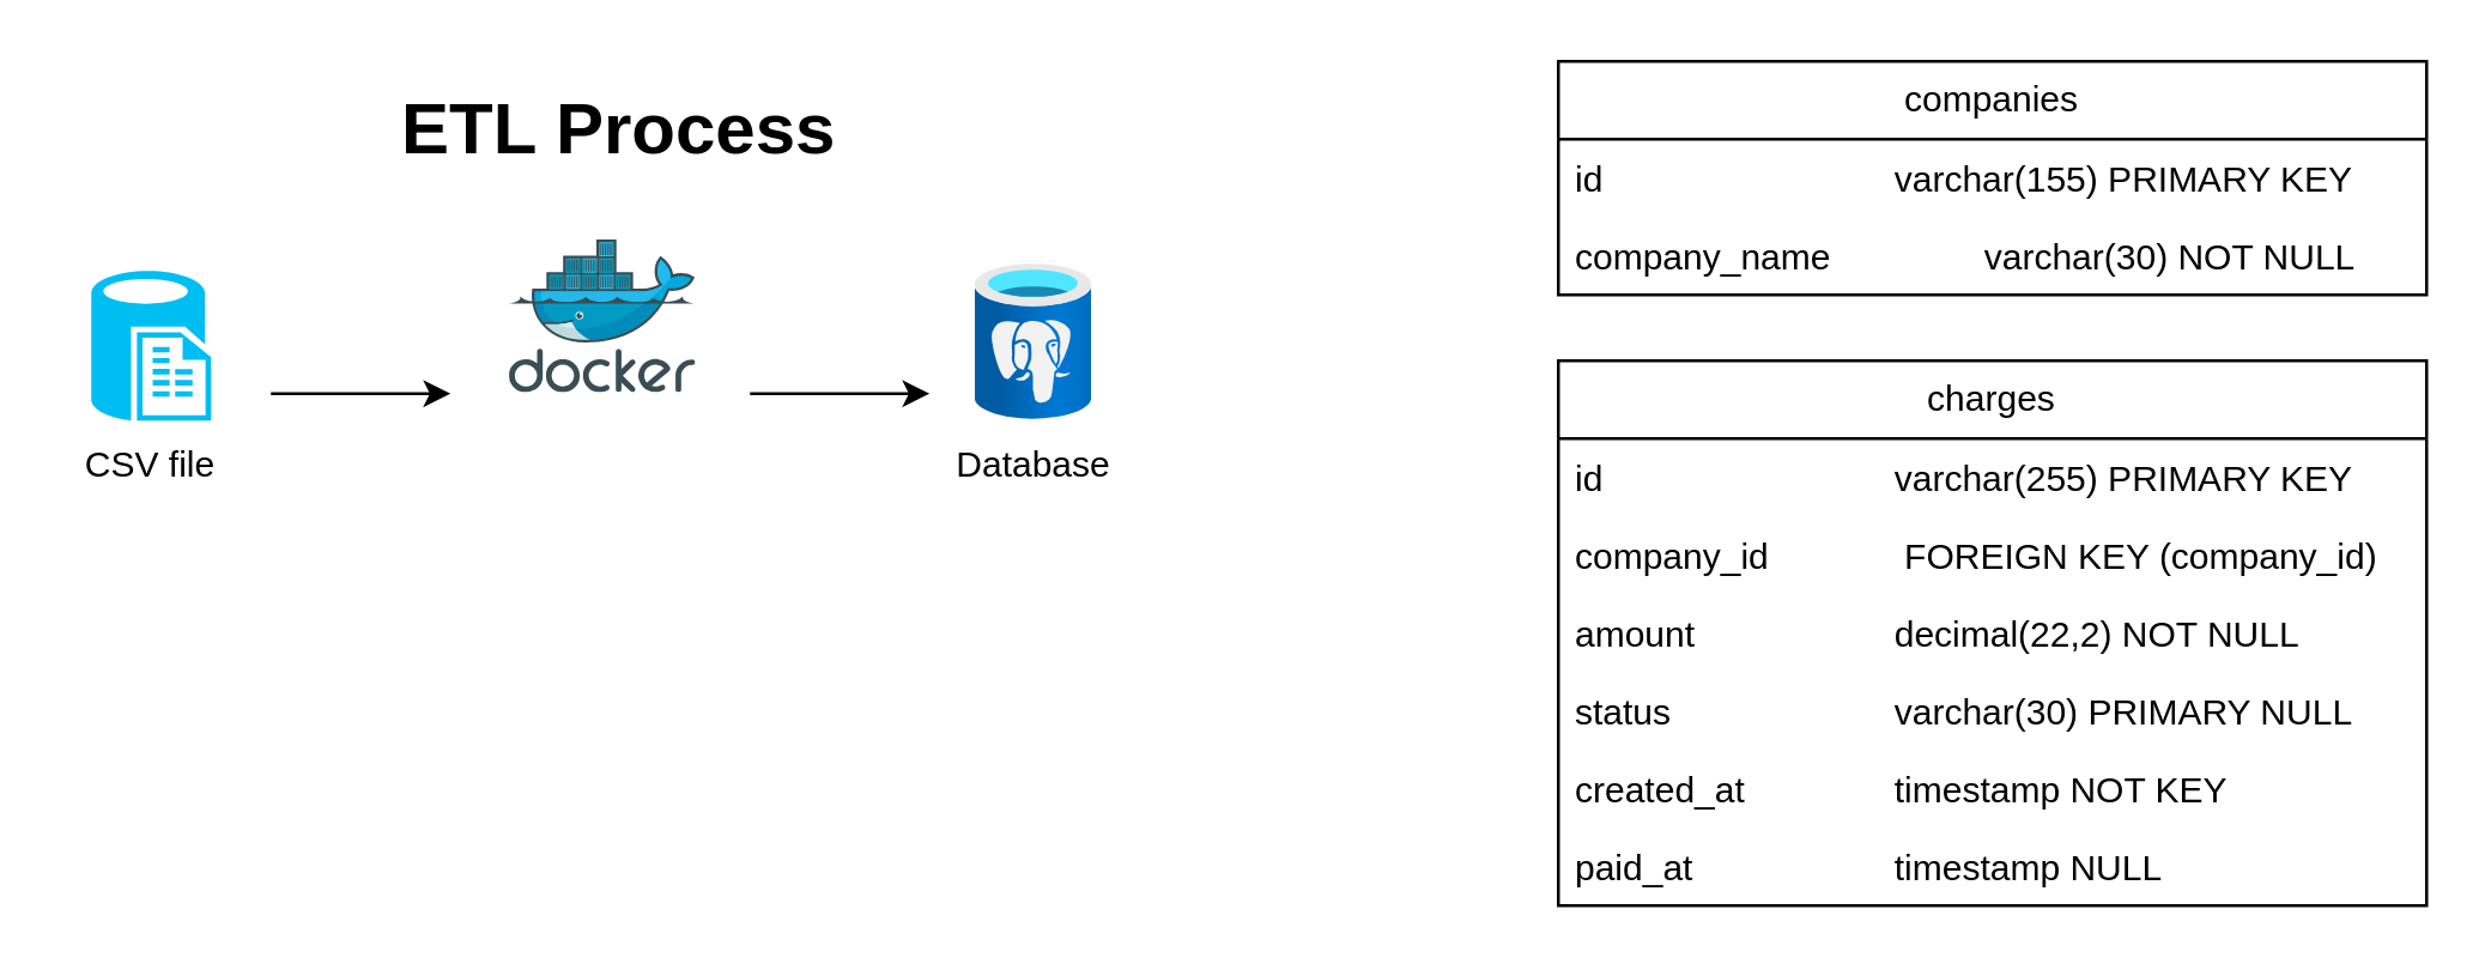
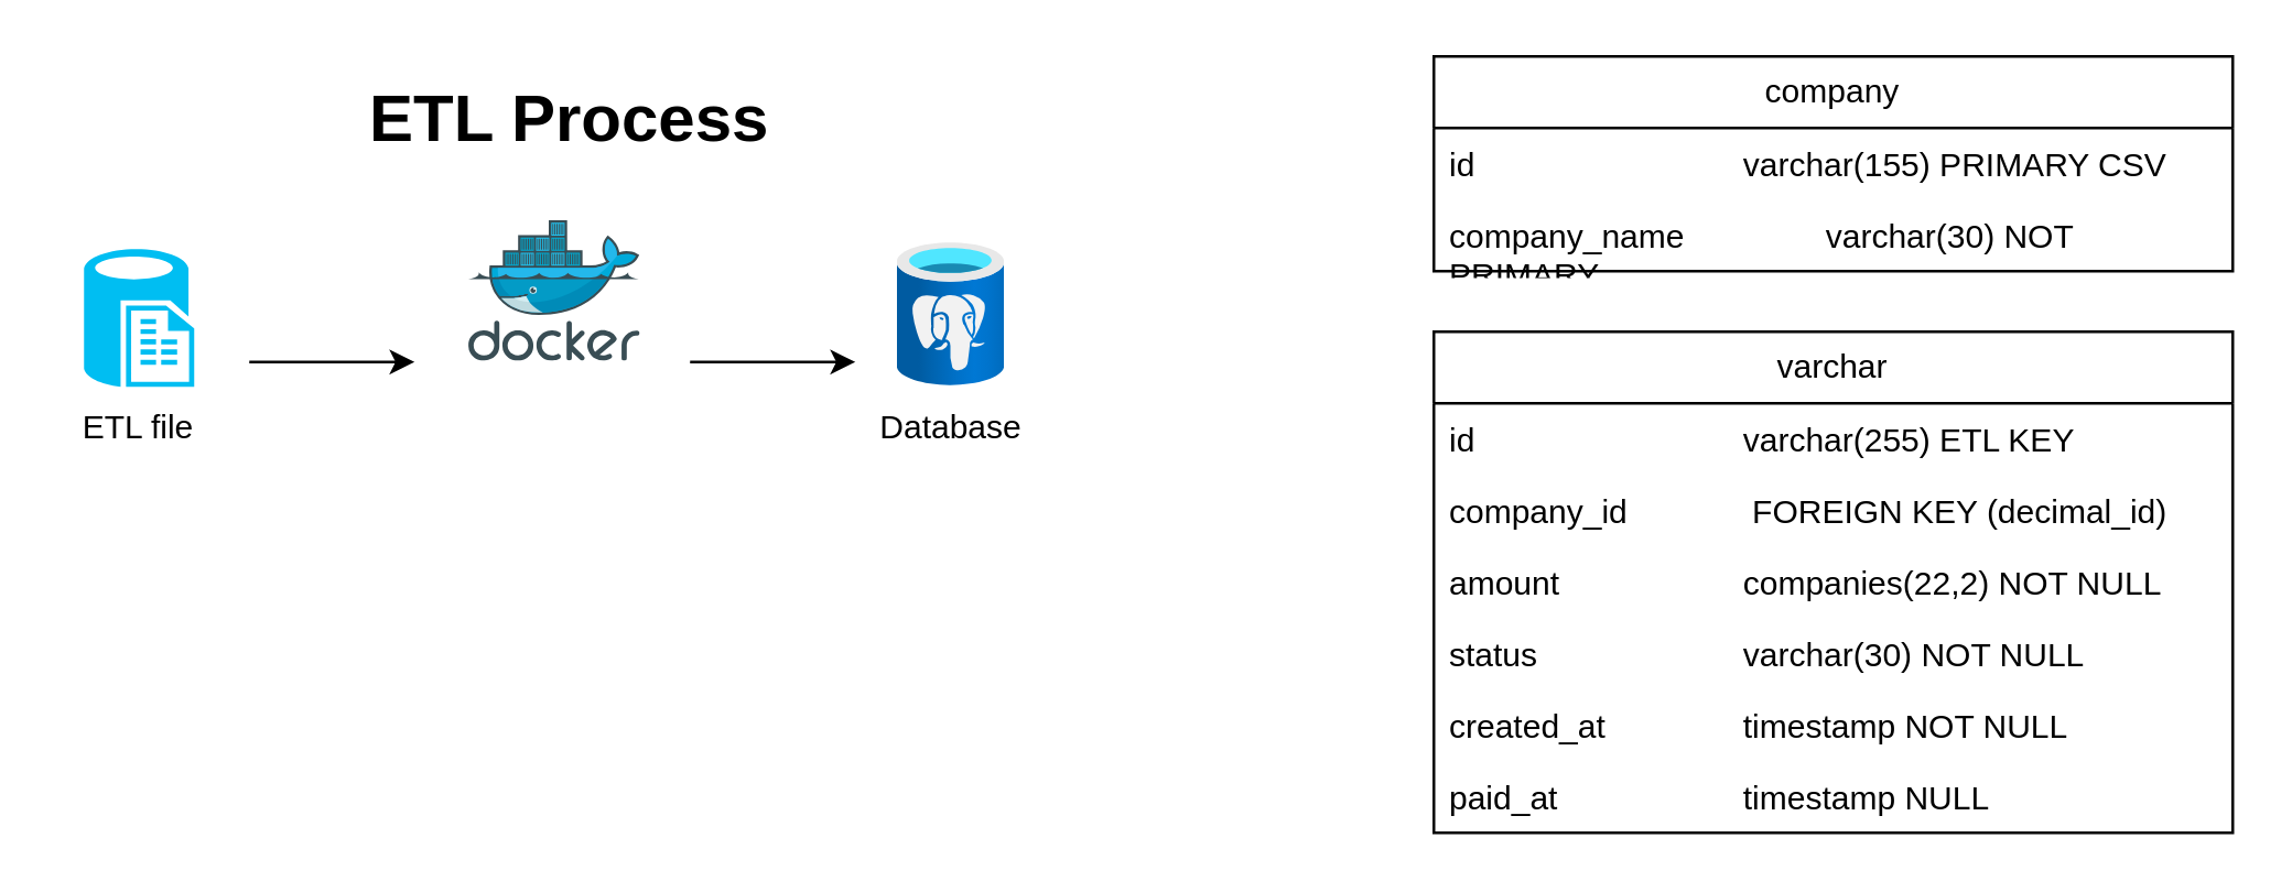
  <mxCell id="0" />
  <mxCell id="1" parent="0" />
  <mxCell id="2" value="" style="group" parent="1" vertex="1" connectable="0"><mxGeometry x="20" y="90" width="60" height="80" as="geometry" /></mxCell>
  <mxCell id="3" value="" style="verticalLabelPosition=bottom;html=1;verticalAlign=top;align=center;strokeColor=none;fillColor=#00BEF2;shape=mxgraph.azure.sql_reporting;" parent="2" vertex="1"><mxGeometry x="10" width="40" height="50" as="geometry" /></mxCell>
- <mxCell id="4" value="CSV file" style="text;html=1;align=center;verticalAlign=middle;whiteSpace=wrap;rounded=0;" parent="2" vertex="1"><mxGeometry y="50" width="60" height="30" as="geometry" /></mxCell>
+ <mxCell id="4" value="ETL file" style="text;html=1;align=center;verticalAlign=middle;whiteSpace=wrap;rounded=0;" parent="2" vertex="1"><mxGeometry y="50" width="60" height="30" as="geometry" /></mxCell>
  <mxCell id="5" value="" style="image;sketch=0;aspect=fixed;html=1;points=[];align=center;fontSize=12;image=img/lib/mscae/Docker.svg;" parent="1" vertex="1"><mxGeometry x="170" y="80" width="62.2" height="51" as="geometry" /></mxCell>
  <mxCell id="6" value="" style="shape=image;html=1;verticalAlign=top;verticalLabelPosition=bottom;labelBackgroundColor=#ffffff;imageAspect=0;aspect=fixed;image=https://cdn0.iconfinder.com/data/icons/long-shadow-web-icons/512/python-128.png" parent="1" vertex="1"><mxGeometry x="181.6" y="140" width="39" height="39" as="geometry" /></mxCell>
  <mxCell id="7" value="" style="group" vertex="1" connectable="0" parent="1"><mxGeometry x="315" y="88" width="60" height="82" as="geometry" /></mxCell>
  <mxCell id="8" value="" style="image;aspect=fixed;html=1;points=[];align=center;fontSize=12;image=img/lib/azure2/databases/Azure_Database_PostgreSQL_Server.svg;" parent="7" vertex="1"><mxGeometry x="10.5" width="39" height="52" as="geometry" /></mxCell>
  <mxCell id="9" value="Database" style="text;html=1;align=center;verticalAlign=middle;whiteSpace=wrap;rounded=0;" vertex="1" parent="7"><mxGeometry y="52" width="60" height="30" as="geometry" /></mxCell>
- <mxCell id="10" value="companies" style="swimlane;fontStyle=0;childLayout=stackLayout;horizontal=1;startSize=26;fillColor=none;horizontalStack=0;resizeParent=1;resizeParentMax=0;resizeLast=0;collapsible=1;marginBottom=0;whiteSpace=wrap;html=1;" vertex="1" parent="1"><mxGeometry x="520" y="20" width="290" height="78" as="geometry" /></mxCell>
- <mxCell id="11" value="id&lt;span style=&quot;white-space: pre;&quot;&gt;&#09;&lt;/span&gt;&lt;span style=&quot;white-space: pre;&quot;&gt;&#09;&lt;/span&gt;&lt;span style=&quot;white-space: pre;&quot;&gt;&#09;&lt;span style=&quot;white-space: pre;&quot;&gt;&#09;&lt;/span&gt;&lt;/span&gt;varchar(155) PRIMARY KEY&amp;nbsp;" style="text;strokeColor=none;fillColor=none;align=left;verticalAlign=top;spacingLeft=4;spacingRight=4;overflow=hidden;rotatable=0;points=[[0,0.5],[1,0.5]];portConstraint=eastwest;whiteSpace=wrap;html=1;" vertex="1" parent="10"><mxGeometry y="26" width="290" height="26" as="geometry" /></mxCell>
- <mxCell id="12" value="company_name&lt;span style=&quot;white-space: pre;&quot;&gt;&#09;&lt;/span&gt;&lt;span style=&quot;white-space: pre;&quot;&gt;&#09;&lt;/span&gt;&amp;nbsp;varchar(30) NOT NULL" style="text;strokeColor=none;fillColor=none;align=left;verticalAlign=top;spacingLeft=4;spacingRight=4;overflow=hidden;rotatable=0;points=[[0,0.5],[1,0.5]];portConstraint=eastwest;whiteSpace=wrap;html=1;" vertex="1" parent="10"><mxGeometry y="52" width="290" height="26" as="geometry" /></mxCell>
- <mxCell id="13" value="charges" style="swimlane;fontStyle=0;childLayout=stackLayout;horizontal=1;startSize=26;fillColor=none;horizontalStack=0;resizeParent=1;resizeParentMax=0;resizeLast=0;collapsible=1;marginBottom=0;whiteSpace=wrap;html=1;" vertex="1" parent="1"><mxGeometry x="520" y="120" width="290" height="182" as="geometry" /></mxCell>
- <mxCell id="14" value="id&lt;span style=&quot;white-space: pre;&quot;&gt;&#09;&lt;/span&gt;&lt;span style=&quot;white-space: pre;&quot;&gt;&#09;&lt;/span&gt;&lt;span style=&quot;white-space: pre;&quot;&gt;&#09;&lt;span style=&quot;white-space: pre;&quot;&gt;&#09;&lt;/span&gt;&lt;/span&gt;varchar(255) PRIMARY KEY&amp;nbsp;" style="text;strokeColor=none;fillColor=none;align=left;verticalAlign=top;spacingLeft=4;spacingRight=4;overflow=hidden;rotatable=0;points=[[0,0.5],[1,0.5]];portConstraint=eastwest;whiteSpace=wrap;html=1;" vertex="1" parent="13"><mxGeometry y="26" width="290" height="26" as="geometry" /></mxCell>
- <mxCell id="15" value="company_id&lt;span style=&quot;white-space: pre;&quot;&gt;&#09;&lt;/span&gt;&lt;span style=&quot;white-space: pre;&quot;&gt;&#09;&lt;/span&gt;&amp;nbsp;FOREIGN KEY (company_id)" style="text;strokeColor=none;fillColor=none;align=left;verticalAlign=top;spacingLeft=4;spacingRight=4;overflow=hidden;rotatable=0;points=[[0,0.5],[1,0.5]];portConstraint=eastwest;whiteSpace=wrap;html=1;" vertex="1" parent="13"><mxGeometry y="52" width="290" height="26" as="geometry" /></mxCell>
- <mxCell id="16" value="amount &lt;span style=&quot;white-space: pre;&quot;&gt;&#09;&lt;/span&gt;&lt;span style=&quot;white-space: pre;&quot;&gt;&#09;&lt;/span&gt;&lt;span style=&quot;white-space: pre;&quot;&gt;&#09;&lt;/span&gt;decimal(22,2) NOT NULL" style="text;strokeColor=none;fillColor=none;align=left;verticalAlign=top;spacingLeft=4;spacingRight=4;overflow=hidden;rotatable=0;points=[[0,0.5],[1,0.5]];portConstraint=eastwest;whiteSpace=wrap;html=1;" vertex="1" parent="13"><mxGeometry y="78" width="290" height="26" as="geometry" /></mxCell>
- <mxCell id="17" value="status &lt;span style=&quot;white-space: pre;&quot;&gt;&#09;&lt;/span&gt;&lt;span style=&quot;white-space: pre;&quot;&gt;&#09;&lt;/span&gt;&lt;span style=&quot;white-space: pre;&quot;&gt;&#09;&lt;/span&gt;varchar(30) PRIMARY NULL" style="text;strokeColor=none;fillColor=none;align=left;verticalAlign=top;spacingLeft=4;spacingRight=4;overflow=hidden;rotatable=0;points=[[0,0.5],[1,0.5]];portConstraint=eastwest;whiteSpace=wrap;html=1;" vertex="1" parent="13"><mxGeometry y="104" width="290" height="26" as="geometry" /></mxCell>
- <mxCell id="18" value="created_at &lt;span style=&quot;white-space: pre;&quot;&gt;&#09;&lt;/span&gt;&lt;span style=&quot;white-space: pre;&quot;&gt;&#09;&lt;/span&gt;timestamp NOT KEY" style="text;strokeColor=none;fillColor=none;align=left;verticalAlign=top;spacingLeft=4;spacingRight=4;overflow=hidden;rotatable=0;points=[[0,0.5],[1,0.5]];portConstraint=eastwest;whiteSpace=wrap;html=1;" vertex="1" parent="13"><mxGeometry y="130" width="290" height="26" as="geometry" /></mxCell>
+ <mxCell id="10" value="company" style="swimlane;fontStyle=0;childLayout=stackLayout;horizontal=1;startSize=26;fillColor=none;horizontalStack=0;resizeParent=1;resizeParentMax=0;resizeLast=0;collapsible=1;marginBottom=0;whiteSpace=wrap;html=1;" vertex="1" parent="1"><mxGeometry x="520" y="20" width="290" height="78" as="geometry" /></mxCell>
+ <mxCell id="11" value="id&lt;span style=&quot;white-space: pre;&quot;&gt;&#09;&lt;/span&gt;&lt;span style=&quot;white-space: pre;&quot;&gt;&#09;&lt;/span&gt;&lt;span style=&quot;white-space: pre;&quot;&gt;&#09;&lt;span style=&quot;white-space: pre;&quot;&gt;&#09;&lt;/span&gt;&lt;/span&gt;varchar(155) PRIMARY CSV&amp;nbsp;" style="text;strokeColor=none;fillColor=none;align=left;verticalAlign=top;spacingLeft=4;spacingRight=4;overflow=hidden;rotatable=0;points=[[0,0.5],[1,0.5]];portConstraint=eastwest;whiteSpace=wrap;html=1;" vertex="1" parent="10"><mxGeometry y="26" width="290" height="26" as="geometry" /></mxCell>
+ <mxCell id="12" value="company_name&lt;span style=&quot;white-space: pre;&quot;&gt;&#09;&lt;/span&gt;&lt;span style=&quot;white-space: pre;&quot;&gt;&#09;&lt;/span&gt;&amp;nbsp;varchar(30) NOT PRIMARY" style="text;strokeColor=none;fillColor=none;align=left;verticalAlign=top;spacingLeft=4;spacingRight=4;overflow=hidden;rotatable=0;points=[[0,0.5],[1,0.5]];portConstraint=eastwest;whiteSpace=wrap;html=1;" vertex="1" parent="10"><mxGeometry y="52" width="290" height="26" as="geometry" /></mxCell>
+ <mxCell id="13" value="varchar" style="swimlane;fontStyle=0;childLayout=stackLayout;horizontal=1;startSize=26;fillColor=none;horizontalStack=0;resizeParent=1;resizeParentMax=0;resizeLast=0;collapsible=1;marginBottom=0;whiteSpace=wrap;html=1;" vertex="1" parent="1"><mxGeometry x="520" y="120" width="290" height="182" as="geometry" /></mxCell>
+ <mxCell id="14" value="id&lt;span style=&quot;white-space: pre;&quot;&gt;&#09;&lt;/span&gt;&lt;span style=&quot;white-space: pre;&quot;&gt;&#09;&lt;/span&gt;&lt;span style=&quot;white-space: pre;&quot;&gt;&#09;&lt;span style=&quot;white-space: pre;&quot;&gt;&#09;&lt;/span&gt;&lt;/span&gt;varchar(255) ETL KEY&amp;nbsp;" style="text;strokeColor=none;fillColor=none;align=left;verticalAlign=top;spacingLeft=4;spacingRight=4;overflow=hidden;rotatable=0;points=[[0,0.5],[1,0.5]];portConstraint=eastwest;whiteSpace=wrap;html=1;" vertex="1" parent="13"><mxGeometry y="26" width="290" height="26" as="geometry" /></mxCell>
+ <mxCell id="15" value="company_id&lt;span style=&quot;white-space: pre;&quot;&gt;&#09;&lt;/span&gt;&lt;span style=&quot;white-space: pre;&quot;&gt;&#09;&lt;/span&gt;&amp;nbsp;FOREIGN KEY (decimal_id)" style="text;strokeColor=none;fillColor=none;align=left;verticalAlign=top;spacingLeft=4;spacingRight=4;overflow=hidden;rotatable=0;points=[[0,0.5],[1,0.5]];portConstraint=eastwest;whiteSpace=wrap;html=1;" vertex="1" parent="13"><mxGeometry y="52" width="290" height="26" as="geometry" /></mxCell>
+ <mxCell id="16" value="amount &lt;span style=&quot;white-space: pre;&quot;&gt;&#09;&lt;/span&gt;&lt;span style=&quot;white-space: pre;&quot;&gt;&#09;&lt;/span&gt;&lt;span style=&quot;white-space: pre;&quot;&gt;&#09;&lt;/span&gt;companies(22,2) NOT NULL" style="text;strokeColor=none;fillColor=none;align=left;verticalAlign=top;spacingLeft=4;spacingRight=4;overflow=hidden;rotatable=0;points=[[0,0.5],[1,0.5]];portConstraint=eastwest;whiteSpace=wrap;html=1;" vertex="1" parent="13"><mxGeometry y="78" width="290" height="26" as="geometry" /></mxCell>
+ <mxCell id="17" value="status &lt;span style=&quot;white-space: pre;&quot;&gt;&#09;&lt;/span&gt;&lt;span style=&quot;white-space: pre;&quot;&gt;&#09;&lt;/span&gt;&lt;span style=&quot;white-space: pre;&quot;&gt;&#09;&lt;/span&gt;varchar(30) NOT NULL" style="text;strokeColor=none;fillColor=none;align=left;verticalAlign=top;spacingLeft=4;spacingRight=4;overflow=hidden;rotatable=0;points=[[0,0.5],[1,0.5]];portConstraint=eastwest;whiteSpace=wrap;html=1;" vertex="1" parent="13"><mxGeometry y="104" width="290" height="26" as="geometry" /></mxCell>
+ <mxCell id="18" value="created_at &lt;span style=&quot;white-space: pre;&quot;&gt;&#09;&lt;/span&gt;&lt;span style=&quot;white-space: pre;&quot;&gt;&#09;&lt;/span&gt;timestamp NOT NULL" style="text;strokeColor=none;fillColor=none;align=left;verticalAlign=top;spacingLeft=4;spacingRight=4;overflow=hidden;rotatable=0;points=[[0,0.5],[1,0.5]];portConstraint=eastwest;whiteSpace=wrap;html=1;" vertex="1" parent="13"><mxGeometry y="130" width="290" height="26" as="geometry" /></mxCell>
  <mxCell id="19" value="paid_at &lt;span style=&quot;white-space: pre;&quot;&gt;&#09;&lt;/span&gt;&lt;span style=&quot;white-space: pre;&quot;&gt;&#09;&lt;/span&gt;&lt;span style=&quot;white-space: pre;&quot;&gt;&#09;&lt;/span&gt;timestamp NULL" style="text;strokeColor=none;fillColor=none;align=left;verticalAlign=top;spacingLeft=4;spacingRight=4;overflow=hidden;rotatable=0;points=[[0,0.5],[1,0.5]];portConstraint=eastwest;whiteSpace=wrap;html=1;" vertex="1" parent="13"><mxGeometry y="156" width="290" height="26" as="geometry" /></mxCell>
  <mxCell id="20" value="&lt;span style=&quot;font-size: 24px;&quot;&gt;ETL Process&lt;/span&gt;" style="text;align=center;fontStyle=1;verticalAlign=middle;spacingLeft=3;spacingRight=3;strokeColor=none;rotatable=0;points=[[0,0.5],[1,0.5]];portConstraint=eastwest;html=1;" vertex="1" parent="1"><mxGeometry x="121.1" y="30" width="170" height="26" as="geometry" /></mxCell>
  <mxCell id="21" value="" style="endArrow=classic;html=1;rounded=0;" edge="1" parent="1"><mxGeometry width="50" height="50" relative="1" as="geometry"><mxPoint x="90" y="131" as="sourcePoint" /><mxPoint x="150" y="131" as="targetPoint" /><Array as="points" /></mxGeometry></mxCell>
  <mxCell id="22" value="" style="endArrow=classic;html=1;rounded=0;" edge="1" parent="1"><mxGeometry width="50" height="50" relative="1" as="geometry"><mxPoint x="250" y="131" as="sourcePoint" /><mxPoint x="310" y="131" as="targetPoint" /><Array as="points" /></mxGeometry></mxCell>
